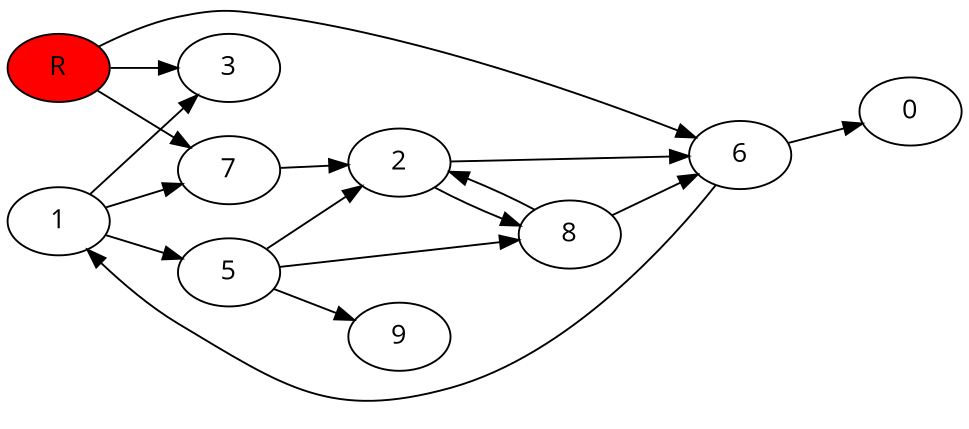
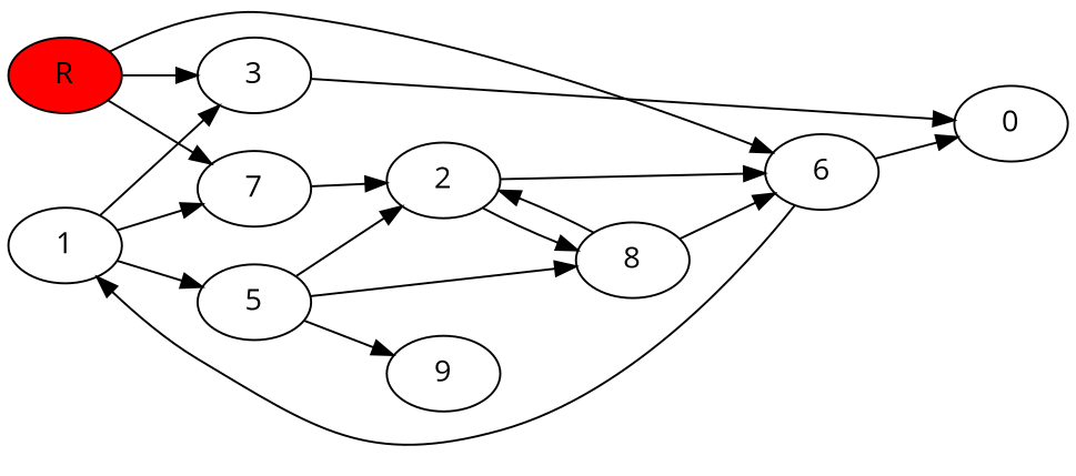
  digraph {
    fontname="Open Sans"
    rankdir=LR
    node [fontname="Open Sans"]
    edge [fontname="Open Sans"]
    1
    3
    5
    7
    n5 [label=0]
    2
    8
    9
    6
    R [fillcolor="#ff0000" style=filled]
    1 -> 3
    1 -> 5
    1 -> 7
+   3 -> n5
    5 -> 2
    5 -> 8
    5 -> 9
    7 -> 2
    2 -> 8
    2 -> 6
    8 -> 2
    8 -> 6
    6 -> 1
    6 -> n5
    R -> 3
    R -> 7
    R -> 6
  }
